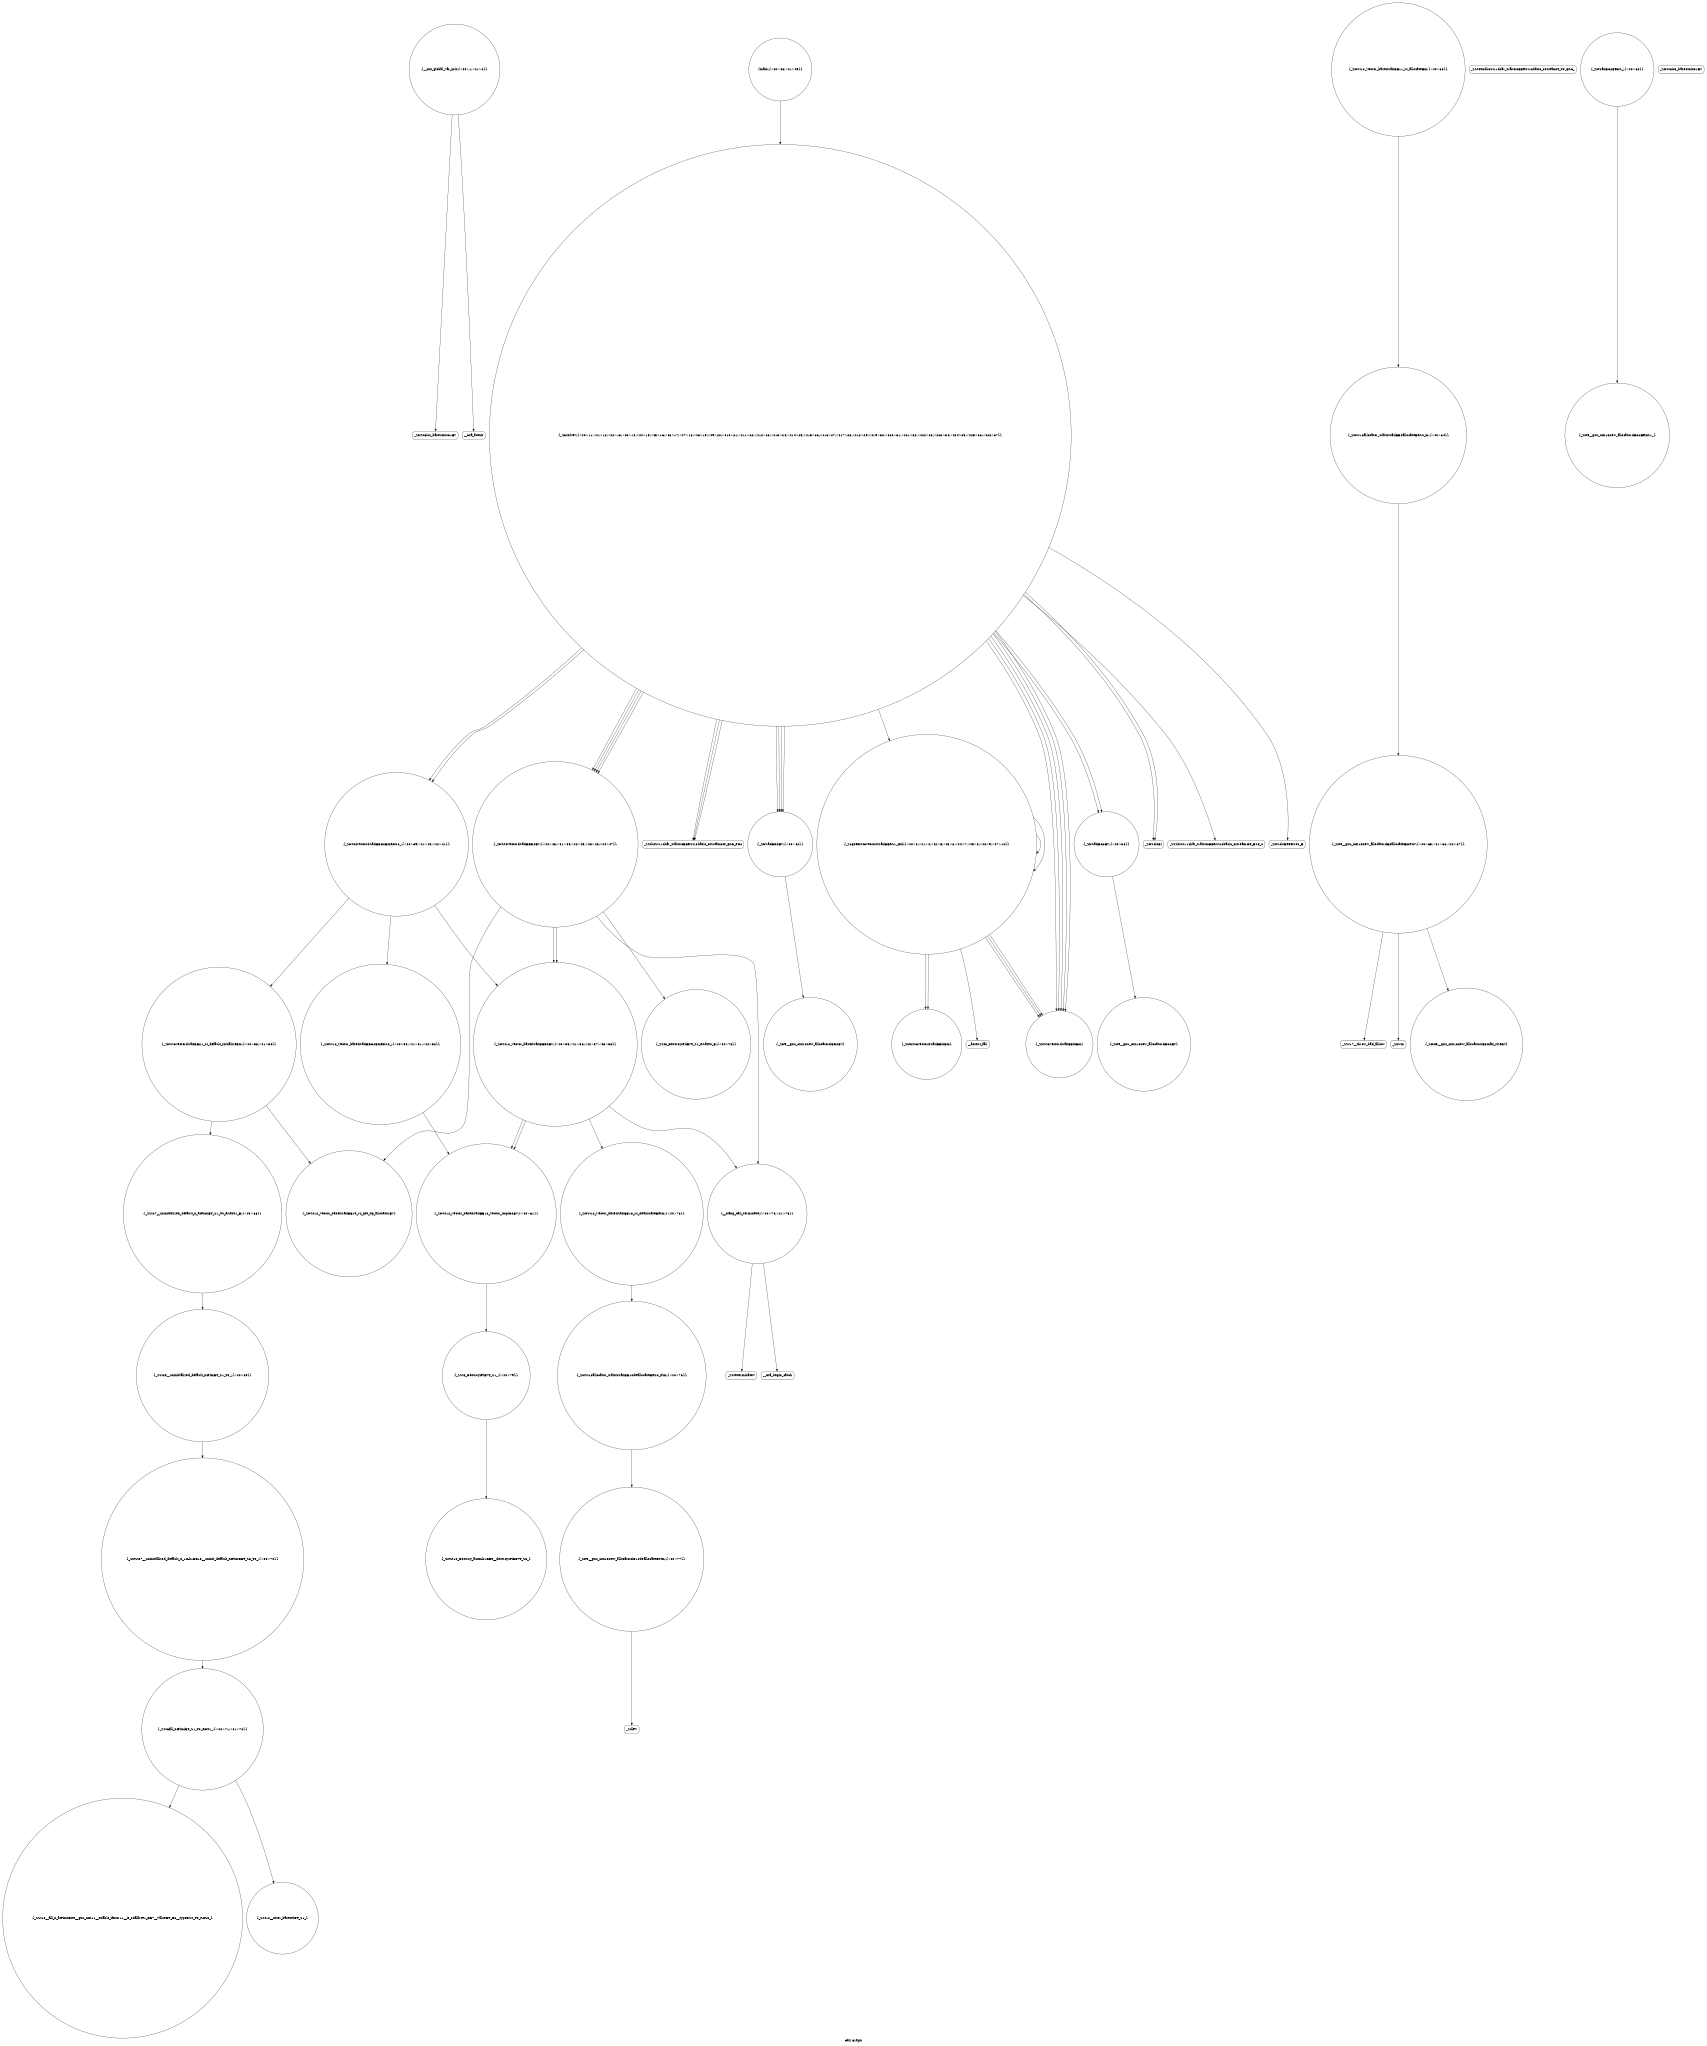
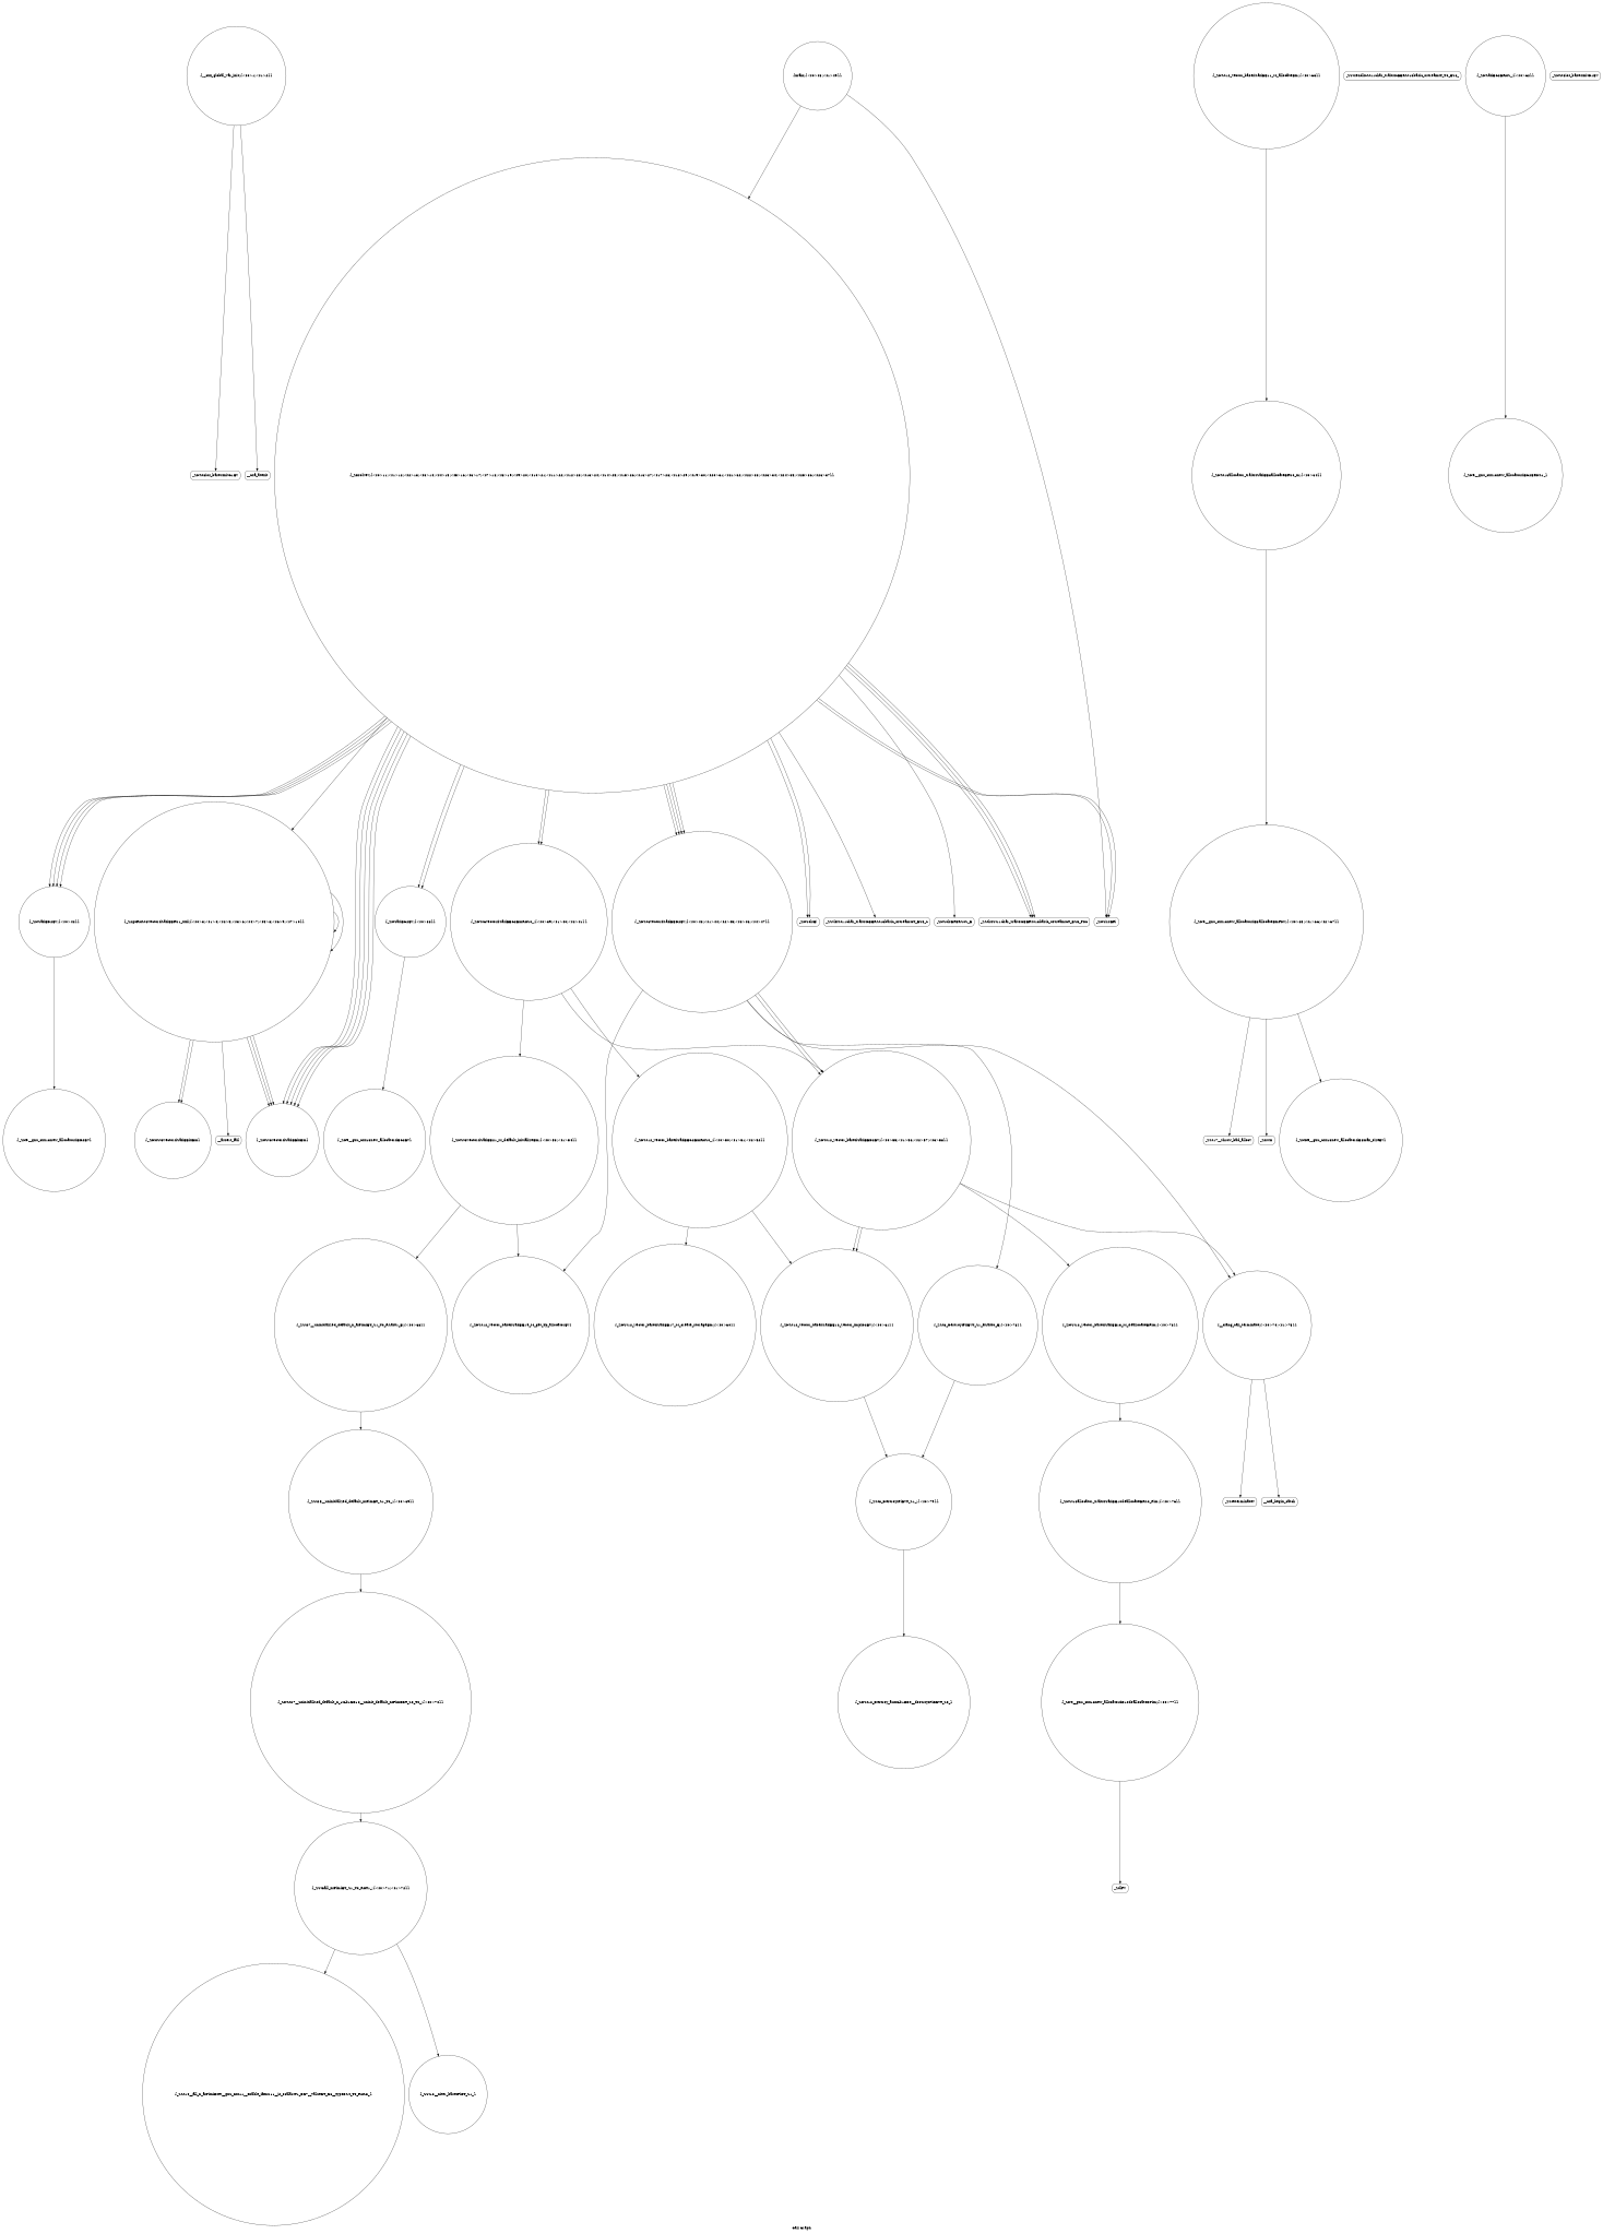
  digraph {
    label="Call Graph"
    node [shape=circle]
    edge [color=black tailport=s0]
    n1 [label="{__cxx_global_var_init|{<s0>1|<s1>2}}"]
    n2 [label="{_ZNSt8ios_base4InitC1Ev}" shape=Mrecord]
    n3 [label="{__cxa_atexit}" shape=Mrecord]
    n4 [label="{__clang_call_terminate|{<s0>74|<s1>75}}"]
    n5 [label="{__cxa_begin_catch}" shape=Mrecord]
    n6 [label="{_ZSt9terminatev}" shape=Mrecord]
    n7 [label="{__assert_fail}" shape=Mrecord]
    n8 [label="{_ZSt8_DestroyIPiEvT_S1_|{<s0>79}}"]
    n9 [label="{_ZNSt12_Destroy_auxILb1EE9__destroyIPiEEvT_S3_}"]
    n10 [label="{_ZStlsISt11char_traitsIcEERSt13basic_ostreamIcT_ES5_PKc}" shape=Mrecord]
    n11 [label="{_ZN9__gnu_cxx13new_allocatorIiEC2Ev}"]
    n12 [label="{_ZNSt12_Vector_baseIiSaIiEE12_Vector_implD2Ev|{<s0>61}}"]
    n13 [label="{_ZNSaIiED2Ev|{<s0>42}}"]
    n14 [label="{_ZN9__gnu_cxx13new_allocatorIiED2Ev}"]
    n15 [label="{_ZSt17__throw_bad_allocv}" shape=Mrecord]
    n16 [label="{_ZSt10__fill_n_aIPimiEN9__gnu_cxx11__enable_ifIXsr11__is_scalarIT1_EE7__valueET_E6__typeES4_T0_RKS3_}"]
    n17 [label="{_Z2goRKSt6vectorIiSaIiEERS1_xxii|{<s0>3|<s1>4|<s2>5|<s3>6|<s4>7|<s5>8|<s6>9|<s7>10}}"]
    n18 [label="{_ZNKSt6vectorIiSaIiEEixEm}"]
    n19 [label="{_ZNSt6vectorIiSaIiEEixEm}"]
    n20 [label="{_ZN9__gnu_cxx13new_allocatorIiE10deallocateEPim|{<s0>77}}"]
    n21 [label="{_ZdlPv}" shape=Mrecord]
    n22 [label="{_ZNSt6vectorIiSaIiEEC2EmRKS0_|{<s0>39|<s1>40|<s2>41}}"]
    n23 [label="{_ZNSt12_Vector_baseIiSaIiEEC2EmRKS0_|{<s0>50|<s1>51|<s2>52}}"]
    n24 [label="{_ZNSt6vectorIiSaIiEE21_M_default_initializeEm|{<s0>53|<s1>54}}"]
    n25 [label="{_ZNSt12_Vector_baseIiSaIiEED2Ev|{<s0>55|<s1>56|<s2>57|<s3>58}}"]
+   n26 [label="{_ZNSt12_Vector_baseIiSaIiEE17_M_create_storageEm|{<s0>60}}"]
    n27 [label="{_ZNSt12_Vector_baseIiSaIiEE19_M_get_Tp_allocatorEv}"]
    n28 [label="{_ZSt27__uninitialized_default_n_aIPimiET_S1_T0_RSaIT1_E|{<s0>68}}"]
    n29 [label="{_ZNSt12_Vector_baseIiSaIiEE13_M_deallocateEPim|{<s0>73}}"]
    n30 [label="{_ZSt25__uninitialized_default_nIPimET_S1_T0_|{<s0>69}}"]
    n31 [label="{_ZNSt16allocator_traitsISaIiEE10deallocateERS0_Pim|{<s0>76}}"]
    n32 [label="{_ZSt4endlIcSt11char_traitsIcEERSt13basic_ostreamIT_T0_ES6_}" shape=Mrecord]
    n33 [label="{_ZNSt16allocator_traitsISaIiEE8allocateERS0_m|{<s0>64}}"]
    n34 [label="{_ZN9__gnu_cxx13new_allocatorIiE8allocateEmPKv|{<s0>65|<s1>66|<s2>67}}"]
    n35 [label="{_Znwm}" shape=Mrecord]
    n36 [label="{_ZNK9__gnu_cxx13new_allocatorIiE8max_sizeEv}"]
    n37 [label="{_ZNSt27__uninitialized_default_n_1ILb1EE18__uninit_default_nIPimEET_S3_T0_|{<s0>70}}"]
    n38 [label="{_ZSt6fill_nIPimiET_S1_T0_RKT1_|{<s0>71|<s1>72}}"]
    n39 [label="{_ZSt12__niter_baseIPiET_S1_}"]
    n40 [label="{_Z5solvev|{<s0>11|<s1>12|<s2>13|<s3>14|<s4>15|<s5>16|<s6>17|<s7>18|<s8>19|<s9>20|<s10>21|<s11>22|<s12>23|<s13>24|<s14>25|<s15>26|<s16>27|<s17>28|<s18>29|<s19>30|<s20>31|<s21>32|<s22>33|<s23>34|<s24>35|<s25>36|<s26>37}}"]
+   n41 [label="{_ZNSirsERi}" shape=Mrecord]
    n42 [label="{_ZNSaIiEC2Ev|{<s0>38}}"]
    n43 [label="{_ZNSt6vectorIiSaIiEED2Ev|{<s0>43|<s1>44|<s2>45|<s3>46|<s4>47}}"]
    n44 [label="{_ZNSolsEi}" shape=Mrecord]
    n45 [label="{_ZStlsISt11char_traitsIcEERSt13basic_ostreamIcT_ES5_c}" shape=Mrecord]
    n46 [label="{_ZNSolsEPFRSoS_E}" shape=Mrecord]
    n47 [label="{_ZSt8_DestroyIPiiEvT_S1_RSaIT0_E|{<s0>78}}"]
    n48 [label="{_ZNSaIiEC2ERKS_|{<s0>62}}"]
    n49 [label="{_ZN9__gnu_cxx13new_allocatorIiEC2ERKS1_}"]
    n50 [label="{_ZNSt8ios_base4InitD1Ev}" shape=Mrecord]
    n51 [label="{_ZNSt12_Vector_baseIiSaIiEE11_M_allocateEm|{<s0>63}}"]
    n52 [label="{main|{<s0>48|<s1>49}}"]
    n1 -> n2
    n1 -> n3 [tailport=s1]
    n4 -> n5
    n4 -> n6 [tailport=s1]
    n8 -> n9
    n12 -> n8
    n13 -> n14
    n17 -> n7 [tailport=s5]
    n17 -> n17 [tailport=s6]
    n17 -> n17 [tailport=s7]
    n17 -> n18
    n17 -> n18 [tailport=s1]
    n17 -> n19 [tailport=s2]
    n17 -> n19 [tailport=s3]
    n17 -> n19 [tailport=s4]
    n20 -> n21
    n22 -> n23
    n22 -> n24 [tailport=s1]
    n22 -> n25 [tailport=s2]
    n23 -> n12 [tailport=s2]
+   n23 -> n26 [tailport=s1]
    n24 -> n27
    n24 -> n28 [tailport=s1]
    n25 -> n4 [tailport=s3]
    n25 -> n12 [tailport=s1]
    n25 -> n12 [tailport=s2]
    n25 -> n29
    n28 -> n30
    n29 -> n31
    n30 -> n37
    n31 -> n20
    n33 -> n34
    n34 -> n15 [tailport=s1]
    n34 -> n35 [tailport=s2]
    n34 -> n36
    n37 -> n38
    n38 -> n16 [tailport=s1]
    n38 -> n39
    n40 -> n10 [tailport=s16]
    n40 -> n10 [tailport=s18]
    n40 -> n10 [tailport=s22]
    n40 -> n13 [tailport=s3]
    n40 -> n13 [tailport=s6]
    n40 -> n13 [tailport=s10]
    n40 -> n13 [tailport=s11]
    n40 -> n17 [tailport=s15]
    n40 -> n19 [tailport=s7]
    n40 -> n19 [tailport=s9]
    n40 -> n19 [tailport=s13]
    n40 -> n19 [tailport=s14]
    n40 -> n19 [tailport=s20]
    n40 -> n22 [tailport=s2]
    n40 -> n22 [tailport=s5]
+   n40 -> n41
+   n40 -> n41 [tailport=s8]
    n40 -> n42 [tailport=s1]
    n40 -> n42 [tailport=s4]
    n40 -> n43 [tailport=s12]
    n40 -> n43 [tailport=s24]
    n40 -> n43 [tailport=s25]
    n40 -> n43 [tailport=s26]
    n40 -> n44 [tailport=s17]
    n40 -> n44 [tailport=s21]
    n40 -> n45 [tailport=s19]
    n40 -> n46 [tailport=s23]
    n42 -> n11
    n43 -> n4 [tailport=s4]
    n43 -> n25 [tailport=s2]
    n43 -> n25 [tailport=s3]
    n43 -> n27
    n43 -> n47 [tailport=s1]
+   n47 -> n8
    n48 -> n49
    n51 -> n33
    n52 -> n40 [tailport=s1]
+   n52 -> n41
  }
